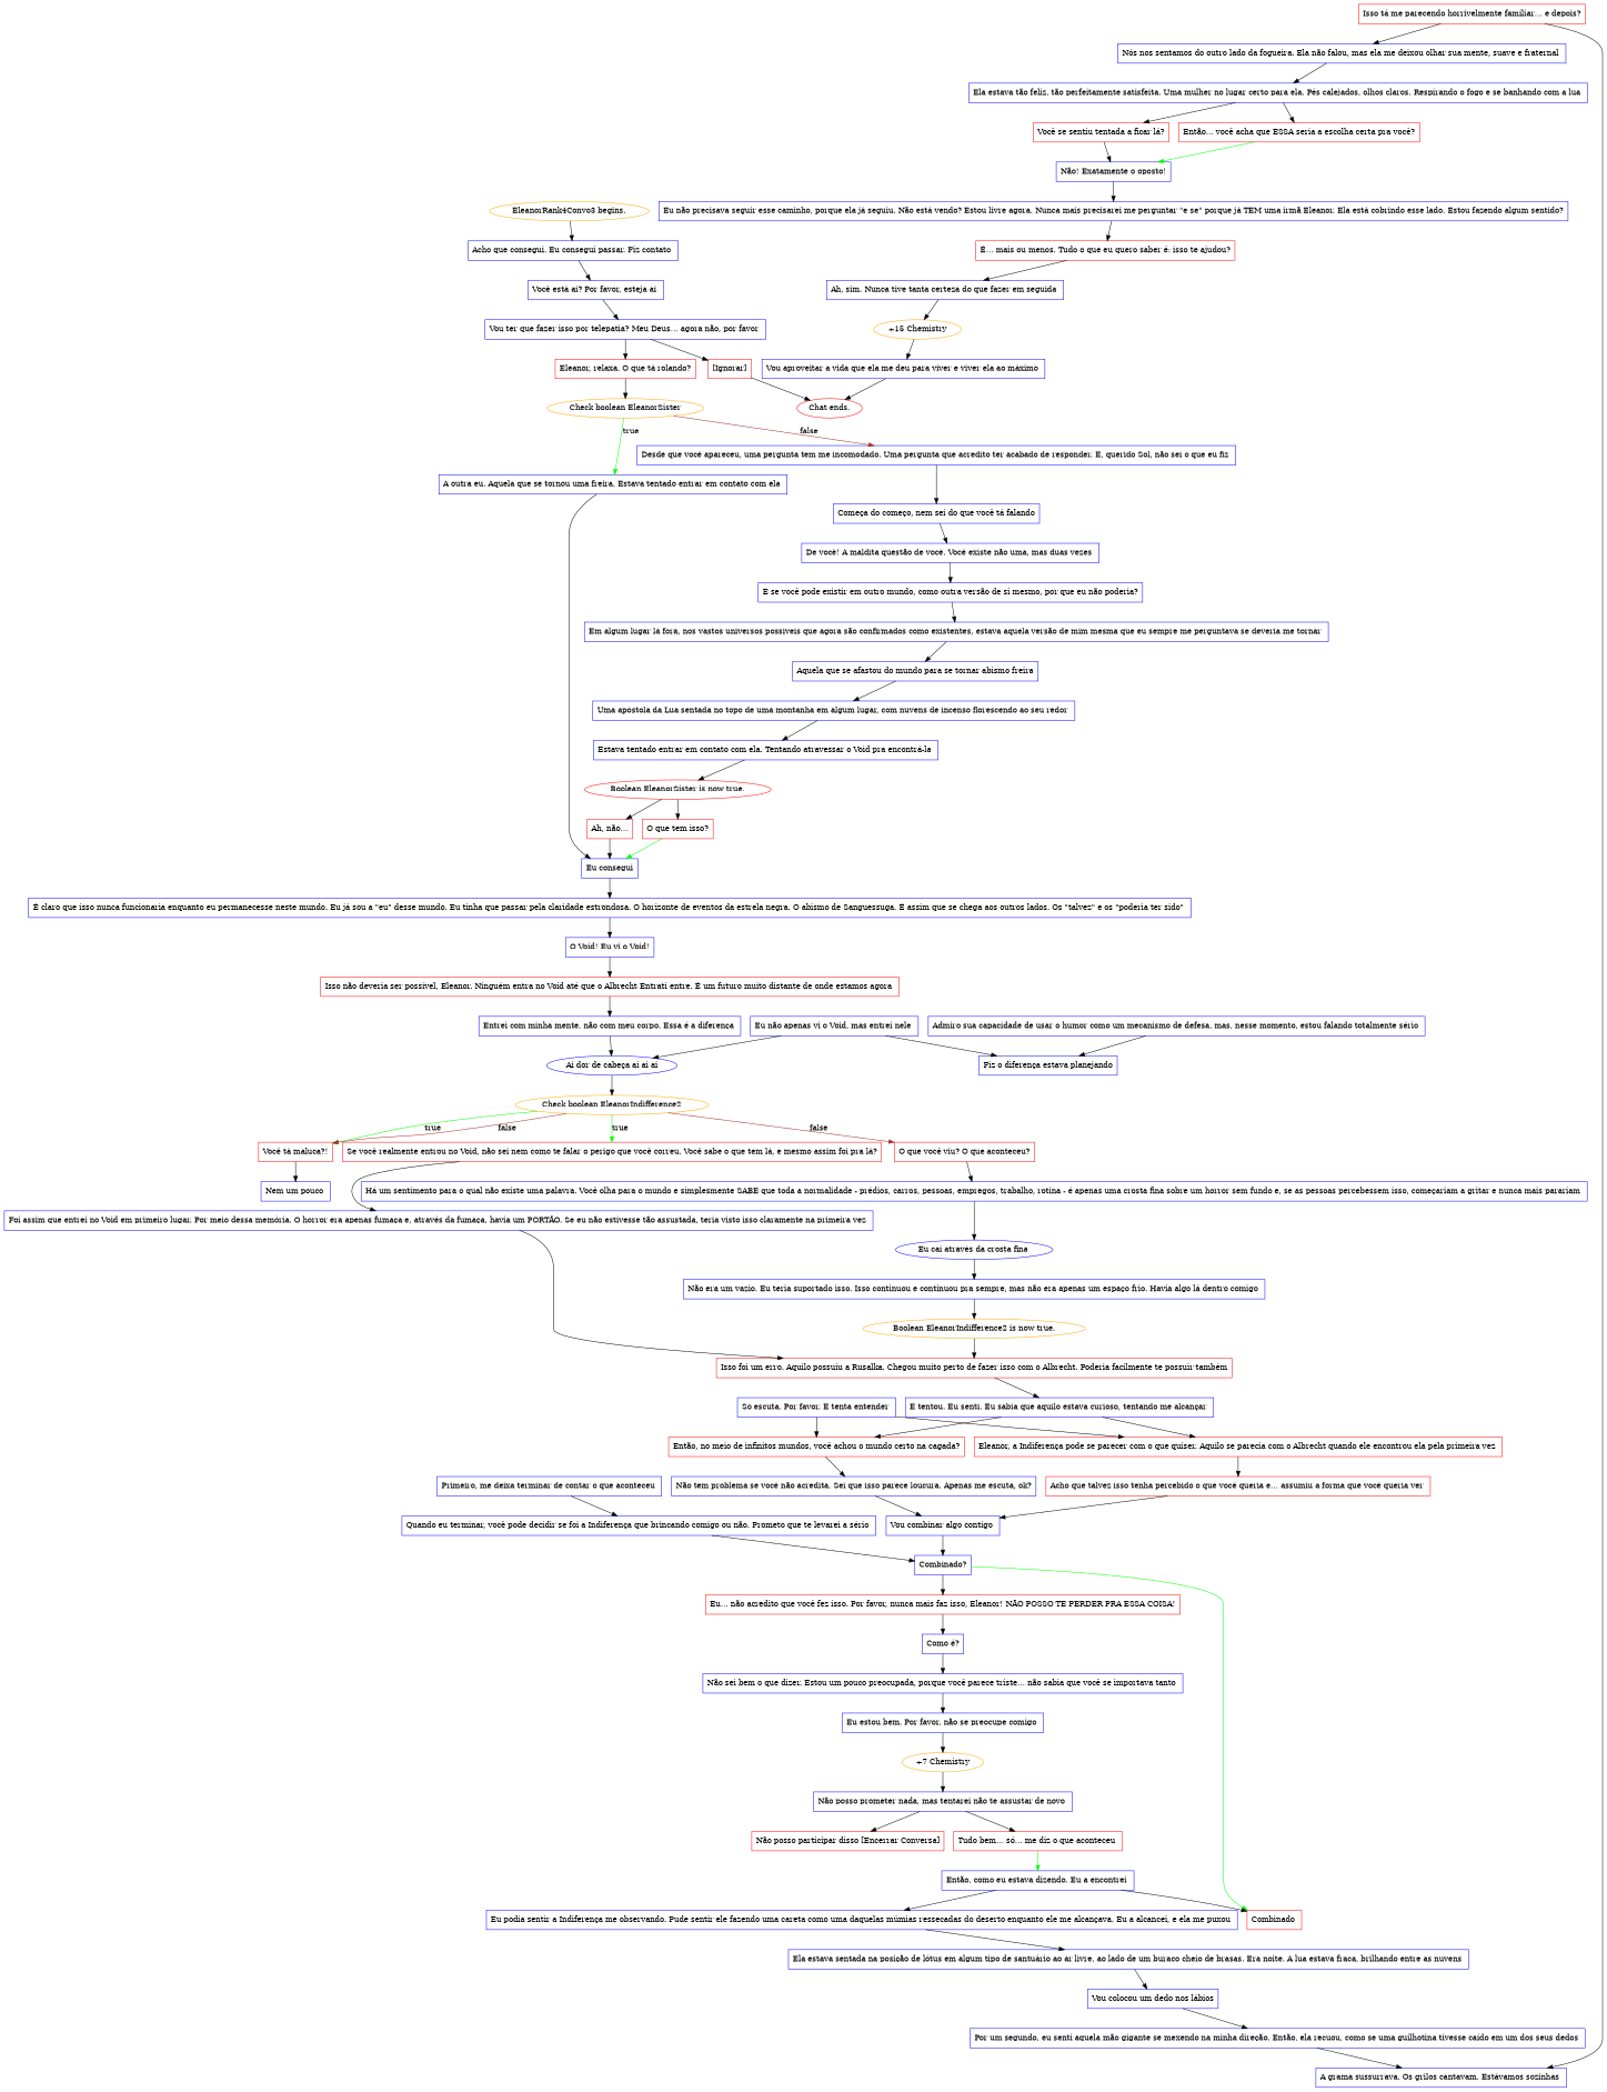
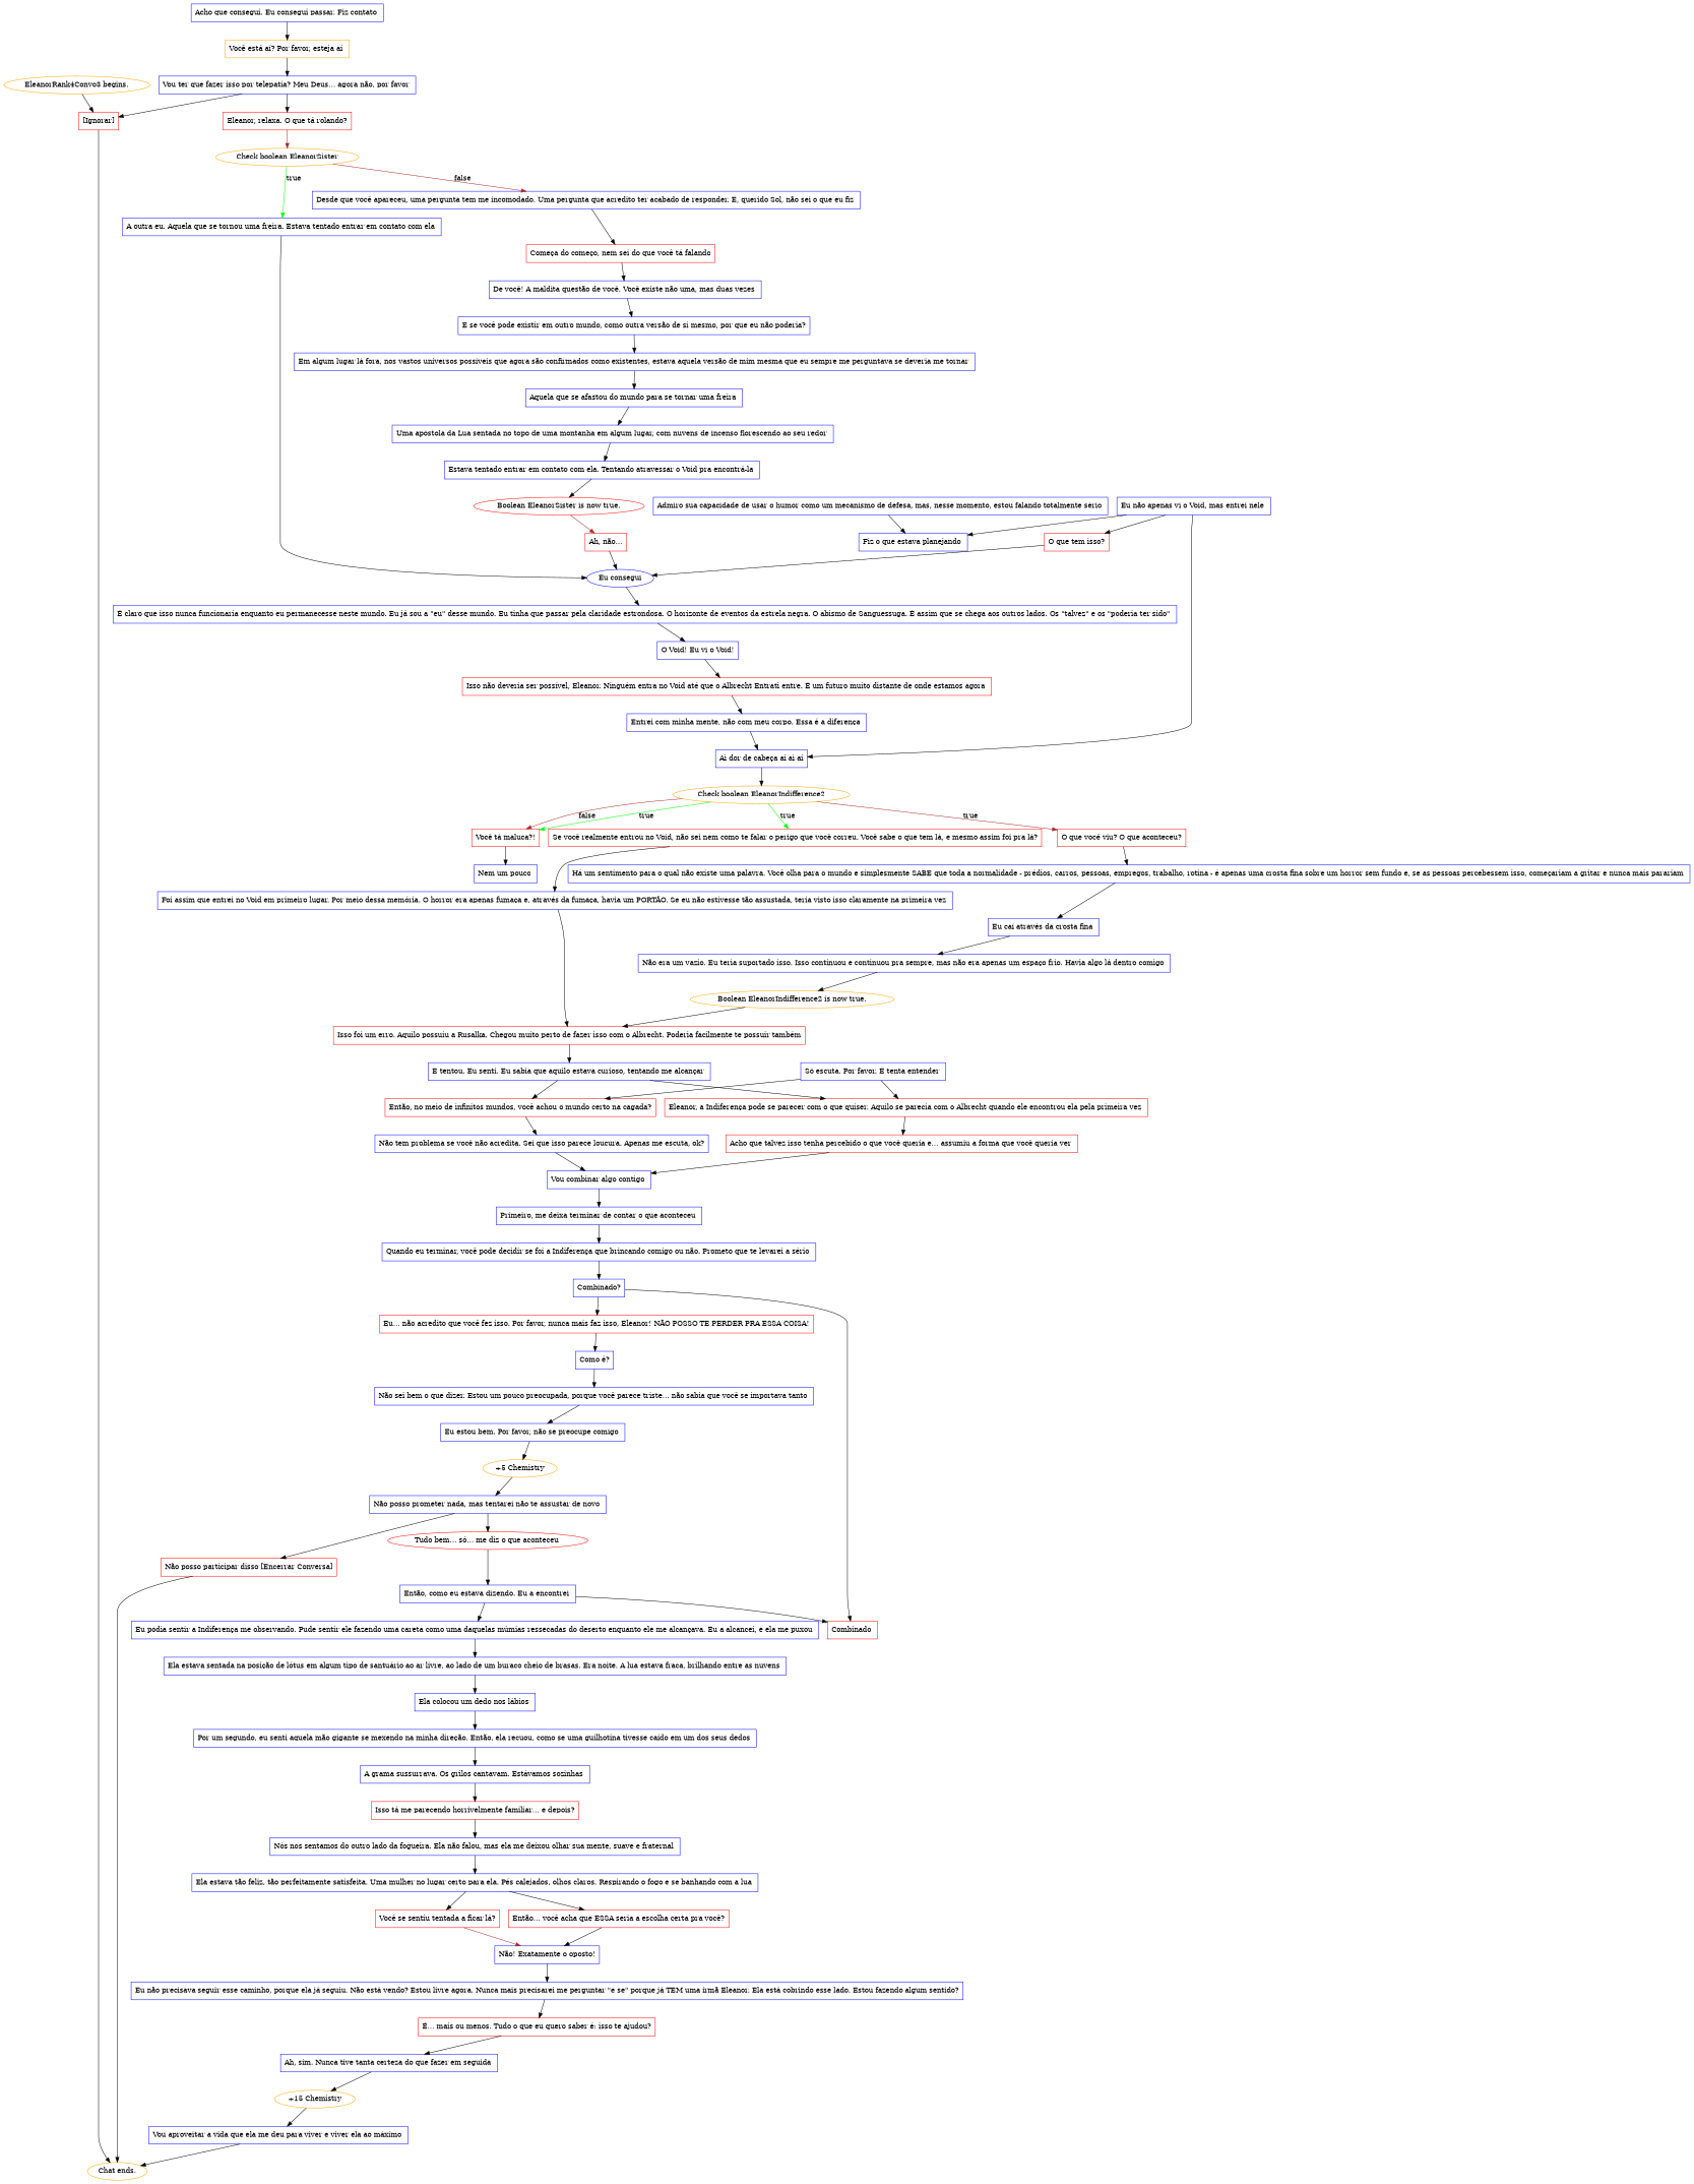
  digraph {
    node [color=blue shape=box]
    "EleanorRank4Convo3 begins." [color=orange shape=""]
    n2 [label="Acho que consegui. Eu consegui passar. Fiz contato "]
-   n3 [label="Você está aí? Por favor, esteja aí "]
+   n3 [color=orange label="Você está aí? Por favor, esteja aí "]
    n4 [label="Vou ter que fazer isso por telepatia? Meu Deus… agora não, por favor "]
    n5 [color=red label="Eleanor, relaxa. O que tá rolando?"]
    n6 [color=red label="[Ignorar]"]
    n7 [color=orange label="Check boolean EleanorSister" shape=""]
-   "Chat ends." [color=red shape=""]
+   "Chat ends." [color=orange shape=""]
    n9 [label="A outra eu. Aquela que se tornou uma freira. Estava tentado entrar em contato com ela "]
    n10 [label="Desde que você apareceu, uma pergunta tem me incomodado. Uma pergunta que acredito ter acabado de responder. E, querido Sol, não sei o que eu fiz "]
-   n11 [label="Eu consegui"]
-   n12 [label="Começa do começo, nem sei do que você tá falando"]
+   n11 [label="Eu consegui" shape=ellipse]
+   n12 [color=red label="Começa do começo, nem sei do que você tá falando"]
    n13 [label="É claro que isso nunca funcionaria enquanto eu permanecesse neste mundo. Eu já sou a \"eu\" desse mundo. Eu tinha que passar pela claridade estrondosa. O horizonte de eventos da estrela negra. O abismo de Sanguessuga. É assim que se chega aos outros lados. Os \"talvez\" e os \"poderia ter sido\" "]
    n14 [label="De você! A maldita questão de você. Você existe não uma, mas duas vezes "]
    n15 [label="O Void! Eu vi o Void!"]
    n16 [label="E se você pode existir em outro mundo, como outra versão de si mesmo, por que eu não poderia?"]
    n17 [color=red label="Isso não deveria ser possível, Eleanor. Ninguém entra no Void até que o Albrecht Entrati entre. É um futuro muito distante de onde estamos agora "]
    n18 [label="Em algum lugar lá fora, nos vastos universos possíveis que agora são confirmados como existentes, estava aquela versão de mim mesma que eu sempre me perguntava se deveria me tornar "]
    n19 [label="Entrei com minha mente, não com meu corpo. Essa é a diferença "]
-   n20 [label="Aquela que se afastou do mundo para se tornar abismo freira"]
+   n20 [label="Aquela que se afastou do mundo para se tornar uma freira "]
    n21 [label="Admiro sua capacidade de usar o humor como um mecanismo de defesa, mas, nesse momento, estou falando totalmente sério "]
-   n22 [label="Fiz o diferença estava planejando"]
-   n23 [label="Ai dor de cabeça ai ai ai" shape=ellipse]
+   n22 [label="Fiz o que estava planejando "]
+   n23 [label="Ai dor de cabeça ai ai ai"]
    n24 [label="Uma apóstola da Lua sentada no topo de uma montanha em algum lugar, com nuvens de incenso florescendo ao seu redor "]
    n25 [color=orange label="Check boolean EleanorIndifference2" shape=""]
    n26 [label="Estava tentado entrar em contato com ela. Tentando atravessar o Void pra encontrá-la "]
    n27 [label="Eu não apenas vi o Void, mas entrei nele "]
    n28 [color=red label="Se você realmente entrou no Void, não sei nem como te falar o perigo que você correu. Você sabe o que tem lá, e mesmo assim foi pra lá?"]
    n29 [color=red label="Você tá maluca?!"]
    n30 [color=red label="O que você viu? O que aconteceu?"]
    n31 [color=red label="Boolean EleanorSister is now true." shape=""]
    n32 [label="Foi assim que entrei no Void em primeiro lugar. Por meio dessa memória. O horror era apenas fumaça e, através da fumaça, havia um PORTÃO. Se eu não estivesse tão assustada, teria visto isso claramente na primeira vez "]
    n33 [label="Nem um pouco "]
    n34 [label="Há um sentimento para o qual não existe uma palavra. Você olha para o mundo e simplesmente SABE que toda a normalidade - prédios, carros, pessoas, empregos, trabalho, rotina - é apenas uma crosta fina sobre um horror sem fundo e, se as pessoas percebessem isso, começariam a gritar e nunca mais parariam "]
    n35 [color=red label="Ah, não…"]
    n36 [color=red label="O que tem isso?"]
    n37 [color=red label="Isso foi um erro. Aquilo possuiu a Rusalka. Chegou muito perto de fazer isso com o Albrecht. Poderia facilmente te possuir também"]
-   n38 [label="Eu caí através da crosta fina " shape=ellipse]
+   n38 [label="Eu caí através da crosta fina "]
    n39 [label="E tentou. Eu senti. Eu sabia que aquilo estava curioso, tentando me alcançar "]
    n40 [label="Só escuta. Por favor. E tenta entender "]
    n41 [color=red label="Então, no meio de infinitos mundos, você achou o mundo certo na cagada?"]
    n42 [color=red label="Eleanor, a Indiferença pode se parecer com o que quiser. Aquilo se parecia com o Albrecht quando ele encontrou ela pela primeira vez "]
    n43 [label="Não era um vazio. Eu teria suportado isso. Isso continuou e continuou pra sempre, mas não era apenas um espaço frio. Havia algo lá dentro comigo "]
    n44 [label="Não tem problema se você não acredita. Sei que isso parece loucura. Apenas me escuta, ok?"]
    n45 [color=red label="Acho que talvez isso tenha percebido o que você queria e… assumiu a forma que você queria ver "]
    n46 [color=orange label="Boolean EleanorIndifference2 is now true." shape=""]
    n47 [label="Vou combinar algo contigo "]
    n48 [label="Primeiro, me deixa terminar de contar o que aconteceu "]
    n49 [label="Quando eu terminar, você pode decidir se foi a Indiferença que brincando comigo ou não. Prometo que te levarei a sério "]
    n50 [label="Combinado?"]
    n51 [color=red label="Combinado "]
    n52 [color=red label="Eu… não acredito que você fez isso. Por favor, nunca mais faz isso, Eleanor! NÃO POSSO TE PERDER PRA ESSA COISA!"]
    n53 [label="Como é?"]
    n54 [label="Então, como eu estava dizendo. Eu a encontrei "]
    n55 [label="Eu podia sentir a Indiferença me observando. Pude sentir ele fazendo uma careta como uma daquelas múmias ressecadas do deserto enquanto ele me alcançava. Eu a alcancei, e ela me puxou "]
    n56 [label="Não sei bem o que dizer. Estou um pouco preocupada, porque você parece triste… não sabia que você se importava tanto "]
    n57 [label="Ela estava sentada na posição de lótus em algum tipo de santuário ao ar livre, ao lado de um buraco cheio de brasas. Era noite. A lua estava fraca, brilhando entre as nuvens "]
    n58 [label="Eu estou bem. Por favor, não se preocupe comigo "]
-   n59 [label="Vou colocou um dedo nos lábios"]
-   n60 [color=orange label="+7 Chemistry" shape=""]
+   n59 [label="Ela colocou um dedo nos lábios "]
+   n60 [color=orange label="+5 Chemistry" shape=""]
    n61 [label="Por um segundo, eu senti aquela mão gigante se mexendo na minha direção. Então, ela recuou, como se uma guilhotina tivesse caído em um dos seus dedos "]
    n62 [label="Não posso prometer nada, mas tentarei não te assustar de novo "]
    n63 [label="A grama sussurrava. Os grilos cantavam. Estávamos sozinhas "]
-   n64 [color=red label="Tudo bem… só… me diz o que aconteceu "]
+   n64 [color=red label="Tudo bem… só… me diz o que aconteceu " shape=ellipse]
    n65 [color=red label="Não posso participar disso [Encerrar Conversa]"]
    n66 [color=red label="Isso tá me parecendo horrivelmente familiar… e depois?"]
    n67 [label="Nós nos sentamos do outro lado da fogueira. Ela não falou, mas ela me deixou olhar sua mente, suave e fraternal "]
    n68 [label="Ela estava tão feliz, tão perfeitamente satisfeita. Uma mulher no lugar certo para ela. Pés calejados, olhos claros. Respirando o fogo e se banhando com a lua "]
    n69 [color=red label="Então… você acha que ESSA seria a escolha certa pra você?"]
    n70 [color=red label="Você se sentiu tentada a ficar lá?"]
    n71 [label="Não! Exatamente o oposto!"]
    n72 [label="Eu não precisava seguir esse caminho, porque ela já seguiu. Não está vendo? Estou livre agora. Nunca mais precisarei me perguntar \"e se\" porque já TEM uma irmã Eleanor. Ela está cobrindo esse lado. Estou fazendo algum sentido?"]
    n73 [color=red label="É… mais ou menos. Tudo o que eu quero saber é: isso te ajudou?"]
    n74 [label="Ah, sim. Nunca tive tanta certeza do que fazer em seguida "]
    n75 [color=orange label="+15 Chemistry" shape=""]
    n76 [label="Vou aproveitar a vida que ela me deu para viver e viver ela ao máximo "]
-   "EleanorRank4Convo3 begins." -> n2
+   "EleanorRank4Convo3 begins." -> n6
    n2 -> n3
    n3 -> n4
    n4 -> n5
    n4 -> n6
-   n5 -> n7
+   n5 -> n7 [color=brown]
    n6 -> "Chat ends."
    n7 -> n9 [color=green label=true]
    n7 -> n10 [color=brown label=false]
    n9 -> n11
    n10 -> n12
    n11 -> n13
    n12 -> n14
    n13 -> n15
    n14 -> n16
    n15 -> n17
    n16 -> n18
    n17 -> n19
    n18 -> n20
    n19 -> n23
    n20 -> n24
    n21 -> n22
    n23 -> n25
    n24 -> n26
    n25 -> n28 [color=green label=true]
    n25 -> n29 [color=green label=true]
    n25 -> n29 [color=brown label=false]
-   n25 -> n30 [color=brown label=false]
+   n25 -> n30 [color=brown label=true]
    n26 -> n31
    n27 -> n22
    n27 -> n23
    n28 -> n32
    n29 -> n33
    n30 -> n34
-   n31 -> n35
-   n31 -> n36
+   n31 -> n35 [color=brown]
+   n27 -> n36
    n32 -> n37
    n34 -> n38
    n35 -> n11
-   n36 -> n11 [color=green]
+   n36 -> n11
    n37 -> n39
    n38 -> n43
    n39 -> n41
    n39 -> n42
    n40 -> n41
    n40 -> n42
    n41 -> n44
    n42 -> n45
    n43 -> n46
    n44 -> n47
    n45 -> n47
    n46 -> n37
-   n47 -> n50
+   n47 -> n48
    n48 -> n49
    n49 -> n50
-   n50 -> n51 [color=green]
+   n50 -> n51
    n50 -> n52
    n52 -> n53
    n53 -> n56
    n54 -> n51
    n54 -> n55
    n55 -> n57
    n56 -> n58
    n57 -> n59
    n58 -> n60
    n59 -> n61
    n60 -> n62
    n61 -> n63
    n62 -> n64
    n62 -> n65
-   n66 -> n63
-   n64 -> n54 [color=green]
+   n63 -> n66
+   n64 -> n54
+   n65 -> "Chat ends."
    n66 -> n67
    n67 -> n68
    n68 -> n69
    n68 -> n70
-   n69 -> n71 [color=green]
-   n70 -> n71
+   n69 -> n71
+   n70 -> n71 [color=brown]
    n71 -> n72
    n72 -> n73
    n73 -> n74
    n74 -> n75
    n75 -> n76
    n76 -> "Chat ends."
  }
